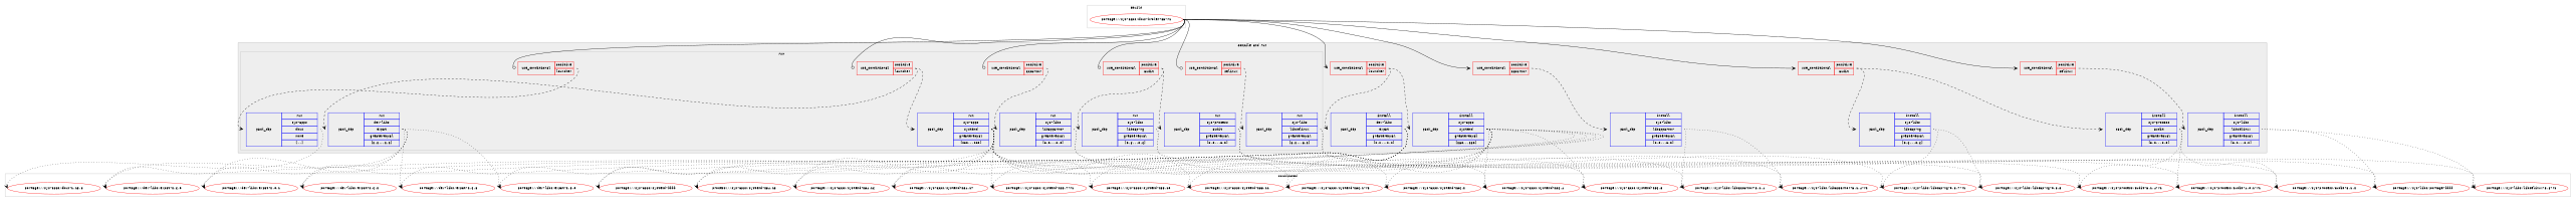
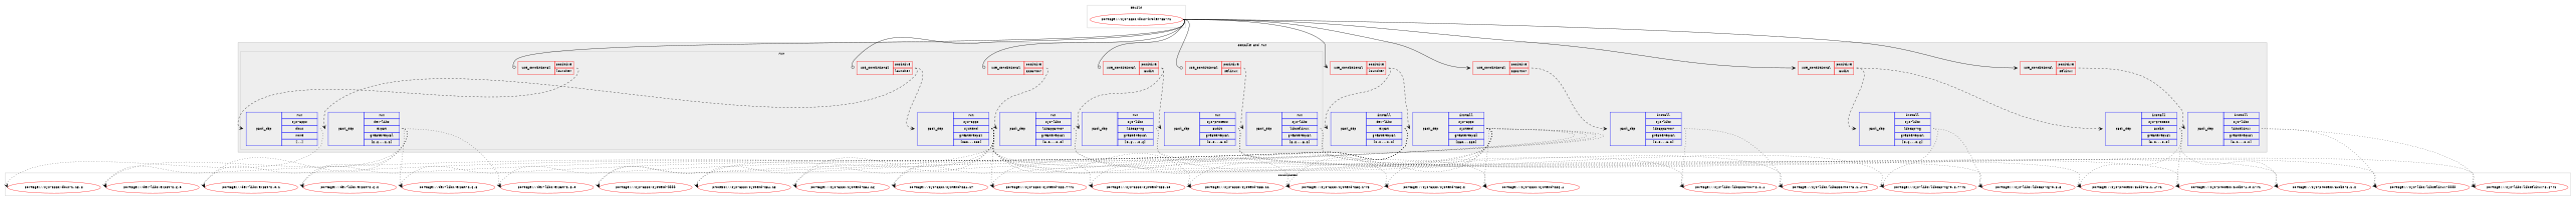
  digraph {
    compound=true
    concentrate=true
    fontname="DejaVu Sans Mono"
    fontsize=10
    newrank=true
    rankdir=TB
    ranksep=1.5
    node [color=red fontname="DejaVu Sans Mono" fontsize=10]
    edge [arrowhead=vee fontname="DejaVu Sans Mono" headport=w style=dotted tailport=e weight=100]
    n1 [label="portage://sys-apps/dbus-broker-33-r1" width=4]
    n2 [color=blue label=<<TABLE BORDER="0" CELLBORDER="1" CELLSPACING="0" CELLPADDING="4" WIDTH="220"><TR><TD ROWSPAN="6" CELLPADDING="30">pack_dep</TD></TR><TR><TD WIDTH="110">install</TD></TR><TR><TD>sys-libs</TD></TR><TR><TD>libapparmor</TD></TR><TR><TD>greaterequal</TD></TR><TR><TD>[3.0,,,3.0]</TD></TR></TABLE>> shape=none]
    n3 [label=<<TABLE BORDER="0" CELLBORDER="1" CELLSPACING="0" CELLPADDING="4"><TR><TD ROWSPAN="3" CELLPADDING="10">use_conditional</TD></TR><TR><TD>positive</TD></TR><TR><TD>apparmor</TD></TR></TABLE>> shape=none]
    n4 [color=blue label=<<TABLE BORDER="0" CELLBORDER="1" CELLSPACING="0" CELLPADDING="4" WIDTH="220"><TR><TD ROWSPAN="6" CELLPADDING="30">pack_dep</TD></TR><TR><TD WIDTH="110">install</TD></TR><TR><TD>sys-process</TD></TR><TR><TD>audit</TD></TR><TR><TD>greaterequal</TD></TR><TR><TD>[3.0,,,3.0]</TD></TR></TABLE>> shape=none]
    n5 [color=blue label=<<TABLE BORDER="0" CELLBORDER="1" CELLSPACING="0" CELLPADDING="4" WIDTH="220"><TR><TD ROWSPAN="6" CELLPADDING="30">pack_dep</TD></TR><TR><TD WIDTH="110">install</TD></TR><TR><TD>sys-libs</TD></TR><TR><TD>libcap-ng</TD></TR><TR><TD>greaterequal</TD></TR><TR><TD>[0.6,,,0.6]</TD></TR></TABLE>> shape=none]
    n6 [label=<<TABLE BORDER="0" CELLBORDER="1" CELLSPACING="0" CELLPADDING="4"><TR><TD ROWSPAN="3" CELLPADDING="10">use_conditional</TD></TR><TR><TD>positive</TD></TR><TR><TD>audit</TD></TR></TABLE>> shape=none]
    n7 [color=blue label=<<TABLE BORDER="0" CELLBORDER="1" CELLSPACING="0" CELLPADDING="4" WIDTH="220"><TR><TD ROWSPAN="6" CELLPADDING="30">pack_dep</TD></TR><TR><TD WIDTH="110">install</TD></TR><TR><TD>dev-libs</TD></TR><TR><TD>expat</TD></TR><TR><TD>greaterequal</TD></TR><TR><TD>[2.2,,,2.2]</TD></TR></TABLE>> shape=none]
    n8 [color=blue label=<<TABLE BORDER="0" CELLBORDER="1" CELLSPACING="0" CELLPADDING="4" WIDTH="220"><TR><TD ROWSPAN="6" CELLPADDING="30">pack_dep</TD></TR><TR><TD WIDTH="110">install</TD></TR><TR><TD>sys-apps</TD></TR><TR><TD>systemd</TD></TR><TR><TD>greaterequal</TD></TR><TR><TD>[230,,,230]</TD></TR></TABLE>> shape=none]
    n9 [label=<<TABLE BORDER="0" CELLBORDER="1" CELLSPACING="0" CELLPADDING="4"><TR><TD ROWSPAN="3" CELLPADDING="10">use_conditional</TD></TR><TR><TD>positive</TD></TR><TR><TD>launcher</TD></TR></TABLE>> shape=none]
    n10 [color=blue label=<<TABLE BORDER="0" CELLBORDER="1" CELLSPACING="0" CELLPADDING="4" WIDTH="220"><TR><TD ROWSPAN="6" CELLPADDING="30">pack_dep</TD></TR><TR><TD WIDTH="110">install</TD></TR><TR><TD>sys-libs</TD></TR><TR><TD>libselinux</TD></TR><TR><TD>greaterequal</TD></TR><TR><TD>[3.2,,,3.2]</TD></TR></TABLE>> shape=none]
    n11 [label=<<TABLE BORDER="0" CELLBORDER="1" CELLSPACING="0" CELLPADDING="4"><TR><TD ROWSPAN="3" CELLPADDING="10">use_conditional</TD></TR><TR><TD>positive</TD></TR><TR><TD>selinux</TD></TR></TABLE>> shape=none]
    n12 [color=blue label=<<TABLE BORDER="0" CELLBORDER="1" CELLSPACING="0" CELLPADDING="4" WIDTH="220"><TR><TD ROWSPAN="6" CELLPADDING="30">pack_dep</TD></TR><TR><TD WIDTH="110">run</TD></TR><TR><TD>sys-libs</TD></TR><TR><TD>libapparmor</TD></TR><TR><TD>greaterequal</TD></TR><TR><TD>[3.0,,,3.0]</TD></TR></TABLE>> shape=none]
    n13 [label=<<TABLE BORDER="0" CELLBORDER="1" CELLSPACING="0" CELLPADDING="4"><TR><TD ROWSPAN="3" CELLPADDING="10">use_conditional</TD></TR><TR><TD>positive</TD></TR><TR><TD>apparmor</TD></TR></TABLE>> shape=none]
    n14 [color=blue label=<<TABLE BORDER="0" CELLBORDER="1" CELLSPACING="0" CELLPADDING="4" WIDTH="220"><TR><TD ROWSPAN="6" CELLPADDING="30">pack_dep</TD></TR><TR><TD WIDTH="110">run</TD></TR><TR><TD>sys-process</TD></TR><TR><TD>audit</TD></TR><TR><TD>greaterequal</TD></TR><TR><TD>[3.0,,,3.0]</TD></TR></TABLE>> shape=none]
    n15 [color=blue label=<<TABLE BORDER="0" CELLBORDER="1" CELLSPACING="0" CELLPADDING="4" WIDTH="220"><TR><TD ROWSPAN="6" CELLPADDING="30">pack_dep</TD></TR><TR><TD WIDTH="110">run</TD></TR><TR><TD>sys-libs</TD></TR><TR><TD>libcap-ng</TD></TR><TR><TD>greaterequal</TD></TR><TR><TD>[0.6,,,0.6]</TD></TR></TABLE>> shape=none]
    n16 [label=<<TABLE BORDER="0" CELLBORDER="1" CELLSPACING="0" CELLPADDING="4"><TR><TD ROWSPAN="3" CELLPADDING="10">use_conditional</TD></TR><TR><TD>positive</TD></TR><TR><TD>audit</TD></TR></TABLE>> shape=none]
    n17 [color=blue label=<<TABLE BORDER="0" CELLBORDER="1" CELLSPACING="0" CELLPADDING="4" WIDTH="220"><TR><TD ROWSPAN="6" CELLPADDING="30">pack_dep</TD></TR><TR><TD WIDTH="110">run</TD></TR><TR><TD>dev-libs</TD></TR><TR><TD>expat</TD></TR><TR><TD>greaterequal</TD></TR><TR><TD>[2.2,,,2.2]</TD></TR></TABLE>> shape=none]
    n18 [color=blue label=<<TABLE BORDER="0" CELLBORDER="1" CELLSPACING="0" CELLPADDING="4" WIDTH="220"><TR><TD ROWSPAN="6" CELLPADDING="30">pack_dep</TD></TR><TR><TD WIDTH="110">run</TD></TR><TR><TD>sys-apps</TD></TR><TR><TD>systemd</TD></TR><TR><TD>greaterequal</TD></TR><TR><TD>[230,,,230]</TD></TR></TABLE>> shape=none]
    n19 [label=<<TABLE BORDER="0" CELLBORDER="1" CELLSPACING="0" CELLPADDING="4"><TR><TD ROWSPAN="3" CELLPADDING="10">use_conditional</TD></TR><TR><TD>positive</TD></TR><TR><TD>launcher</TD></TR></TABLE>> shape=none]
    n20 [color=blue label=<<TABLE BORDER="0" CELLBORDER="1" CELLSPACING="0" CELLPADDING="4" WIDTH="220"><TR><TD ROWSPAN="6" CELLPADDING="30">pack_dep</TD></TR><TR><TD WIDTH="110">run</TD></TR><TR><TD>sys-apps</TD></TR><TR><TD>dbus</TD></TR><TR><TD>none</TD></TR><TR><TD>[,,]</TD></TR></TABLE>> shape=none]
    n21 [label=<<TABLE BORDER="0" CELLBORDER="1" CELLSPACING="0" CELLPADDING="4"><TR><TD ROWSPAN="3" CELLPADDING="10">use_conditional</TD></TR><TR><TD>positive</TD></TR><TR><TD>launcher</TD></TR></TABLE>> shape=none]
    n22 [color=blue label=<<TABLE BORDER="0" CELLBORDER="1" CELLSPACING="0" CELLPADDING="4" WIDTH="220"><TR><TD ROWSPAN="6" CELLPADDING="30">pack_dep</TD></TR><TR><TD WIDTH="110">run</TD></TR><TR><TD>sys-libs</TD></TR><TR><TD>libselinux</TD></TR><TR><TD>greaterequal</TD></TR><TR><TD>[3.2,,,3.2]</TD></TR></TABLE>> shape=none]
    n23 [label=<<TABLE BORDER="0" CELLBORDER="1" CELLSPACING="0" CELLPADDING="4"><TR><TD ROWSPAN="3" CELLPADDING="10">use_conditional</TD></TR><TR><TD>positive</TD></TR><TR><TD>selinux</TD></TR></TABLE>> shape=none]
    n24 [label="portage://sys-libs/libapparmor-3.1.4-r2" width=4]
    n25 [label="portage://sys-libs/libapparmor-3.1.4" width=4]
    n26 [label="portage://sys-process/audit-4.0.1-r1" width=4]
    n27 [label="portage://sys-process/audit-3.1.4-r1" width=4]
    n28 [label="portage://sys-process/audit-3.1.2" width=4]
    n29 [label="portage://sys-libs/libcap-ng-0.8.5" width=4]
    n30 [label="portage://sys-libs/libcap-ng-0.8.7-r1" width=4]
    n31 [label="portage://dev-libs/expat-2.6.3" width=4]
    n32 [label="portage://dev-libs/expat-2.6.2" width=4]
    n33 [label="portage://dev-libs/expat-2.0.1" width=4]
    n34 [label="portage://dev-libs/expat-2.6.0" width=4]
    n35 [label="portage://dev-libs/expat-2.5.0" width=4]
    n36 [label="portage://sys-apps/systemd-9999" width=4]
-   n37 [label="portage://sys-apps/systemd-256.5" width=4]
    n38 [label="portage://sys-apps/systemd-256.4" width=4]
    n39 [label="portage://sys-apps/systemd-256.2" width=4]
    n40 [label="portage://sys-apps/systemd-256.1-r3" width=4]
    n41 [label="portage://sys-apps/systemd-255.11" width=4]
    n42 [label="portage://sys-apps/systemd-255.10" width=4]
    n43 [label="portage://sys-apps/systemd-255.7-r1" width=4]
    n44 [label="portage://sys-apps/systemd-254.17" width=4]
    n45 [label="portage://sys-apps/systemd-254.16" width=4]
    n46 [label="process://sys-apps/systemd-254.13" width=4]
-   n47 [label="portage://sys-libs/portage-9999" width=4]
+   n47 [label="portage://sys-libs/libselinux-9999" width=4]
    n48 [label="portage://sys-libs/libselinux-3.6-r1" width=4]
    n49 [label="portage://sys-apps/dbus-1.15.8" width=4]
    subgraph cluster_1 {
      color=gray
      label=<<i>ebuild</i>>
      n1
    }
    subgraph cluster_2 {
      color=gray
      label=<<i>dependencies</i>>
      subgraph cluster_3 {
        color=gray
        fillcolor="#eeeeee"
        label=<<i>compile</i>>
        style=filled
        subgraph sub_4 {
          color=gray
          fillcolor="#eeeeee"
          label=<<i>compile</i>>
          style=filled
          n3
          subgraph sub_5 {
            color=gray
            fillcolor="#eeeeee"
            label=<<i>compile</i>>
            style=filled
            n2
          }
        }
        subgraph sub_6 {
          color=gray
          fillcolor="#eeeeee"
          label=<<i>compile</i>>
          style=filled
          n6
          subgraph sub_7 {
            color=gray
            fillcolor="#eeeeee"
            label=<<i>compile</i>>
            style=filled
            n4
          }
          subgraph sub_8 {
            color=gray
            fillcolor="#eeeeee"
            label=<<i>compile</i>>
            style=filled
            n5
          }
        }
        subgraph sub_9 {
          color=gray
          fillcolor="#eeeeee"
          label=<<i>compile</i>>
          style=filled
          n9
          subgraph sub_10 {
            color=gray
            fillcolor="#eeeeee"
            label=<<i>compile</i>>
            style=filled
            n7
          }
          subgraph sub_11 {
            color=gray
            fillcolor="#eeeeee"
            label=<<i>compile</i>>
            style=filled
            n8
          }
        }
        subgraph sub_12 {
          color=gray
          fillcolor="#eeeeee"
          label=<<i>compile</i>>
          style=filled
          n11
          subgraph sub_13 {
            color=gray
            fillcolor="#eeeeee"
            label=<<i>compile</i>>
            style=filled
            n10
          }
        }
      }
      subgraph cluster_14 {
        color=gray
        fillcolor="#eeeeee"
        label=<<i>compile and run</i>>
        style=filled
      }
      subgraph cluster_15 {
        color=gray
        fillcolor="#eeeeee"
        label=<<i>run</i>>
        style=filled
        subgraph sub_16 {
          color=gray
          fillcolor="#eeeeee"
          label=<<i>run</i>>
          style=filled
          n13
          subgraph sub_17 {
            color=gray
            fillcolor="#eeeeee"
            label=<<i>run</i>>
            style=filled
            n12
          }
        }
        subgraph sub_18 {
          color=gray
          fillcolor="#eeeeee"
          label=<<i>run</i>>
          style=filled
          n16
          subgraph sub_19 {
            color=gray
            fillcolor="#eeeeee"
            label=<<i>run</i>>
            style=filled
            n14
          }
          subgraph sub_20 {
            color=gray
            fillcolor="#eeeeee"
            label=<<i>run</i>>
            style=filled
            n15
          }
        }
        subgraph sub_21 {
          color=gray
          fillcolor="#eeeeee"
          label=<<i>run</i>>
          style=filled
          n19
          subgraph sub_22 {
            color=gray
            fillcolor="#eeeeee"
            label=<<i>run</i>>
            style=filled
            n17
          }
          subgraph sub_23 {
            color=gray
            fillcolor="#eeeeee"
            label=<<i>run</i>>
            style=filled
            n18
          }
        }
        subgraph sub_24 {
          color=gray
          fillcolor="#eeeeee"
          label=<<i>run</i>>
          style=filled
          n21
          subgraph sub_25 {
            color=gray
            fillcolor="#eeeeee"
            label=<<i>run</i>>
            style=filled
            n20
          }
        }
        subgraph sub_26 {
          color=gray
          fillcolor="#eeeeee"
          label=<<i>run</i>>
          style=filled
          n23
          subgraph sub_27 {
            color=gray
            fillcolor="#eeeeee"
            label=<<i>run</i>>
            style=filled
            n22
          }
        }
      }
    }
    subgraph cluster_28 {
      color=gray
      label=<<i>candidates</i>>
      rank=same
      subgraph sub_29 {
        color=black
        label=<<i>candidates</i>>
        nodesep=1
        rank=same
        n24
        n25
      }
      subgraph sub_30 {
        color=black
        label=<<i>candidates</i>>
        nodesep=1
        rank=same
        n26
        n27
        n28
      }
      subgraph sub_31 {
        color=black
        label=<<i>candidates</i>>
        nodesep=1
        rank=same
        n29
        n30
      }
      subgraph sub_32 {
        color=black
        label=<<i>candidates</i>>
        nodesep=1
        rank=same
        n31
        n32
        n33
        n34
        n35
      }
      subgraph sub_33 {
        color=black
        label=<<i>candidates</i>>
        nodesep=1
        rank=same
        n36
-       n37
        n38
        n39
        n40
        n41
        n42
        n43
        n44
        n45
        n46
      }
      subgraph sub_34 {
        color=black
        label=<<i>candidates</i>>
        nodesep=1
        rank=same
        n47
        n48
      }
      subgraph sub_35 {
        color=black
        label=<<i>candidates</i>>
        nodesep=1
        rank=same
        n24
        n25
      }
      subgraph sub_36 {
        color=black
        label=<<i>candidates</i>>
        nodesep=1
        rank=same
        n26
        n27
        n28
      }
      subgraph sub_37 {
        color=black
        label=<<i>candidates</i>>
        nodesep=1
        rank=same
        n29
        n30
      }
      subgraph sub_38 {
        color=black
        label=<<i>candidates</i>>
        nodesep=1
        rank=same
        n31
        n32
        n33
        n34
        n35
      }
      subgraph sub_39 {
        color=black
        label=<<i>candidates</i>>
        nodesep=1
        rank=same
        n36
-       n37
        n38
        n39
        n40
        n41
        n42
        n43
        n44
        n45
        n46
      }
      subgraph sub_40 {
        color=black
        label=<<i>candidates</i>>
        nodesep=1
        rank=same
        n49
      }
      subgraph sub_41 {
        color=black
        label=<<i>candidates</i>>
        nodesep=1
        rank=same
        n47
        n48
      }
    }
    n1 -> n3 [style=solid weight=20]
    n1 -> n6 [style=solid weight=20]
    n1 -> n9 [style=solid weight=20]
    n1 -> n11 [style=solid weight=20]
    n1 -> n13 [arrowhead=odot style=solid weight=20]
    n1 -> n16 [arrowhead=odot style=solid weight=20]
    n1 -> n19 [arrowhead=odot style=solid weight=20]
    n1 -> n21 [arrowhead=odot style=solid weight=20]
    n1 -> n23 [arrowhead=odot style=solid weight=20]
    n2 -> n24
    n2 -> n25
    n3 -> n2 [style=dashed weight=20]
    n4 -> n26
    n4 -> n27
    n4 -> n28
    n5 -> n29
    n5 -> n30
    n6 -> n4 [style=dashed weight=20]
    n6 -> n5 [style=dashed weight=20]
    n7 -> n31
    n7 -> n32
    n7 -> n33
    n7 -> n34
    n7 -> n35
    n8 -> n36
-   n8 -> n37
    n8 -> n38
    n8 -> n39
    n8 -> n40
    n8 -> n41
    n8 -> n42
    n8 -> n43
    n8 -> n44
    n8 -> n45
    n8 -> n46
    n9 -> n7 [style=dashed weight=20]
    n9 -> n8 [style=dashed weight=20]
    n10 -> n47
    n10 -> n48
    n11 -> n10 [style=dashed weight=20]
    n12 -> n24
    n12 -> n25
    n13 -> n12 [style=dashed weight=20]
    n14 -> n26
    n14 -> n27
    n14 -> n28
    n15 -> n29
    n15 -> n30
    n16 -> n14 [style=dashed weight=20]
    n16 -> n15 [style=dashed weight=20]
    n17 -> n31
    n17 -> n32
    n17 -> n33
    n17 -> n34
    n17 -> n35
    n18 -> n36
-   n18 -> n37
    n18 -> n38
    n18 -> n39
    n18 -> n40
    n18 -> n41
    n18 -> n42
    n18 -> n43
    n18 -> n44
    n18 -> n45
    n18 -> n46
    n19 -> n17 [style=dashed weight=20]
    n19 -> n18 [style=dashed weight=20]
    n20 -> n49
    n21 -> n20 [style=dashed weight=20]
    n22 -> n47
    n22 -> n48
    n23 -> n22 [style=dashed weight=20]
  }
